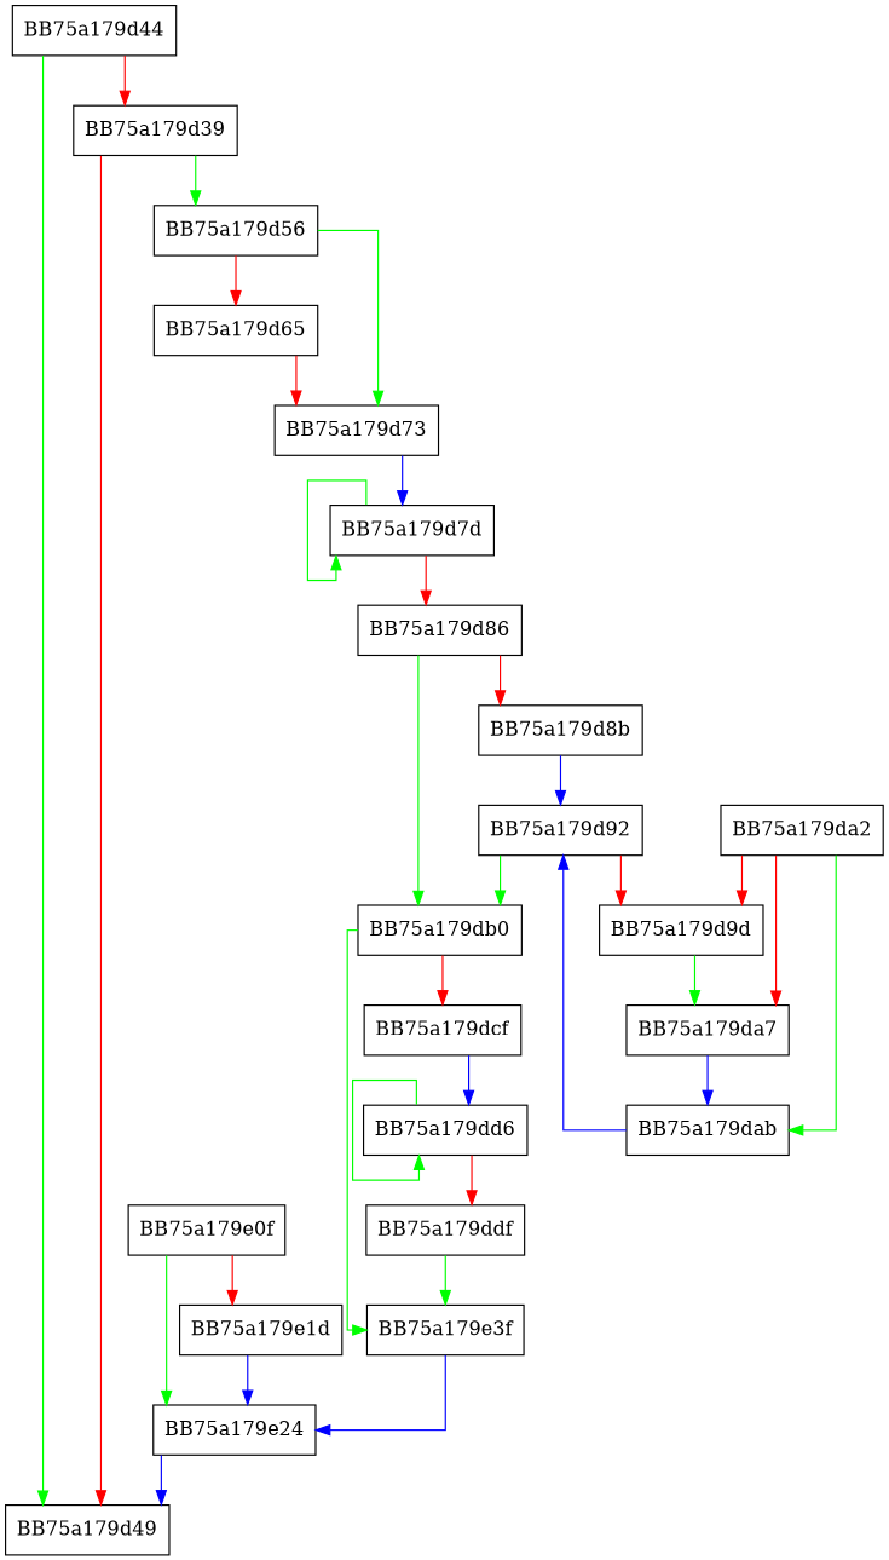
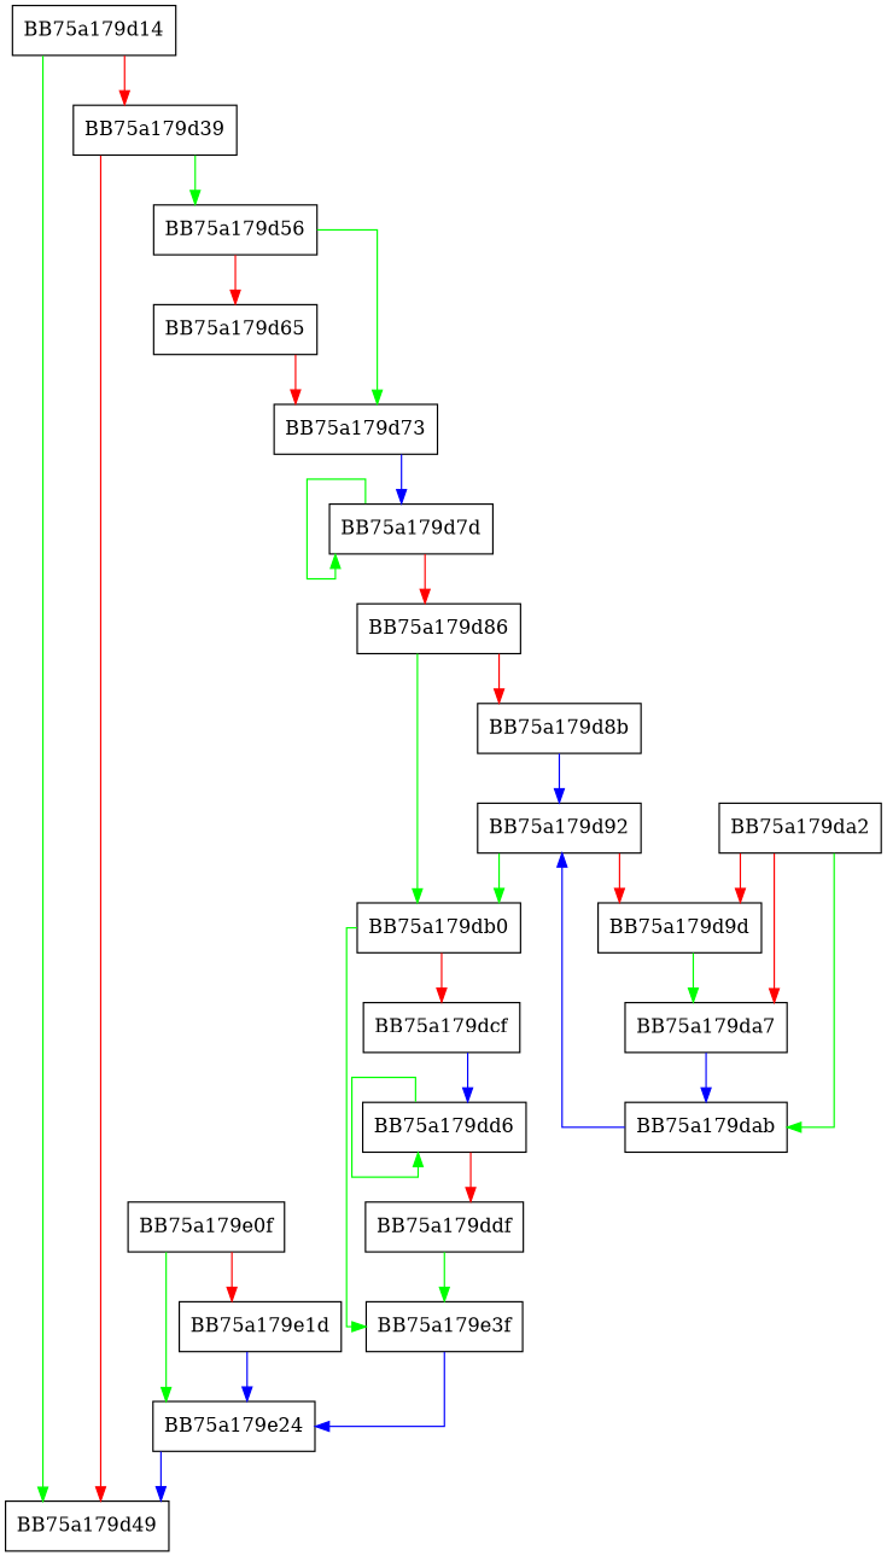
  digraph {
    splines=ortho
    node [shape=box]
    edge [color=green]
-   BB75a179d14 [label=BB75a179d44]
+   BB75a179d14
    BB75a179d49
    BB75a179d39
    BB75a179d56
    BB75a179d73
    BB75a179d65
    BB75a179d7d
    BB75a179d86
    BB75a179db0
    BB75a179d8b
    BB75a179e3f
    BB75a179dcf
    BB75a179d92
    BB75a179e24
    BB75a179dd6
    BB75a179d9d
    BB75a179da7
    BB75a179dab
    BB75a179da2
    BB75a179ddf
    BB75a179e1d
    BB75a179e0f
    BB75a179d14 -> BB75a179d49
    BB75a179d14 -> BB75a179d39 [color=red]
    BB75a179d39 -> BB75a179d49 [color=red]
    BB75a179d39 -> BB75a179d56
    BB75a179d56 -> BB75a179d73
    BB75a179d56 -> BB75a179d65 [color=red]
    BB75a179d73 -> BB75a179d7d [color=blue]
    BB75a179d65 -> BB75a179d73 [color=red]
    BB75a179d7d -> BB75a179d7d
    BB75a179d7d -> BB75a179d86 [color=red]
    BB75a179d86 -> BB75a179db0
    BB75a179d86 -> BB75a179d8b [color=red]
    BB75a179db0 -> BB75a179e3f
    BB75a179db0 -> BB75a179dcf [color=red]
    BB75a179d8b -> BB75a179d92 [color=blue]
    BB75a179e3f -> BB75a179e24 [color=blue]
    BB75a179dcf -> BB75a179dd6 [color=blue]
    BB75a179d92 -> BB75a179db0
    BB75a179d92 -> BB75a179d9d [color=red]
    BB75a179e24 -> BB75a179d49 [color=blue]
    BB75a179dd6 -> BB75a179dd6
    BB75a179dd6 -> BB75a179ddf [color=red]
    BB75a179d9d -> BB75a179da7
    BB75a179da7 -> BB75a179dab [color=blue]
    BB75a179dab -> BB75a179d92 [color=blue]
    BB75a179da2 -> BB75a179d9d [color=red]
    BB75a179da2 -> BB75a179da7 [color=red]
    BB75a179da2 -> BB75a179dab
    BB75a179ddf -> BB75a179e3f
    BB75a179e1d -> BB75a179e24 [color=blue]
    BB75a179e0f -> BB75a179e24
    BB75a179e0f -> BB75a179e1d [color=red]
  }
